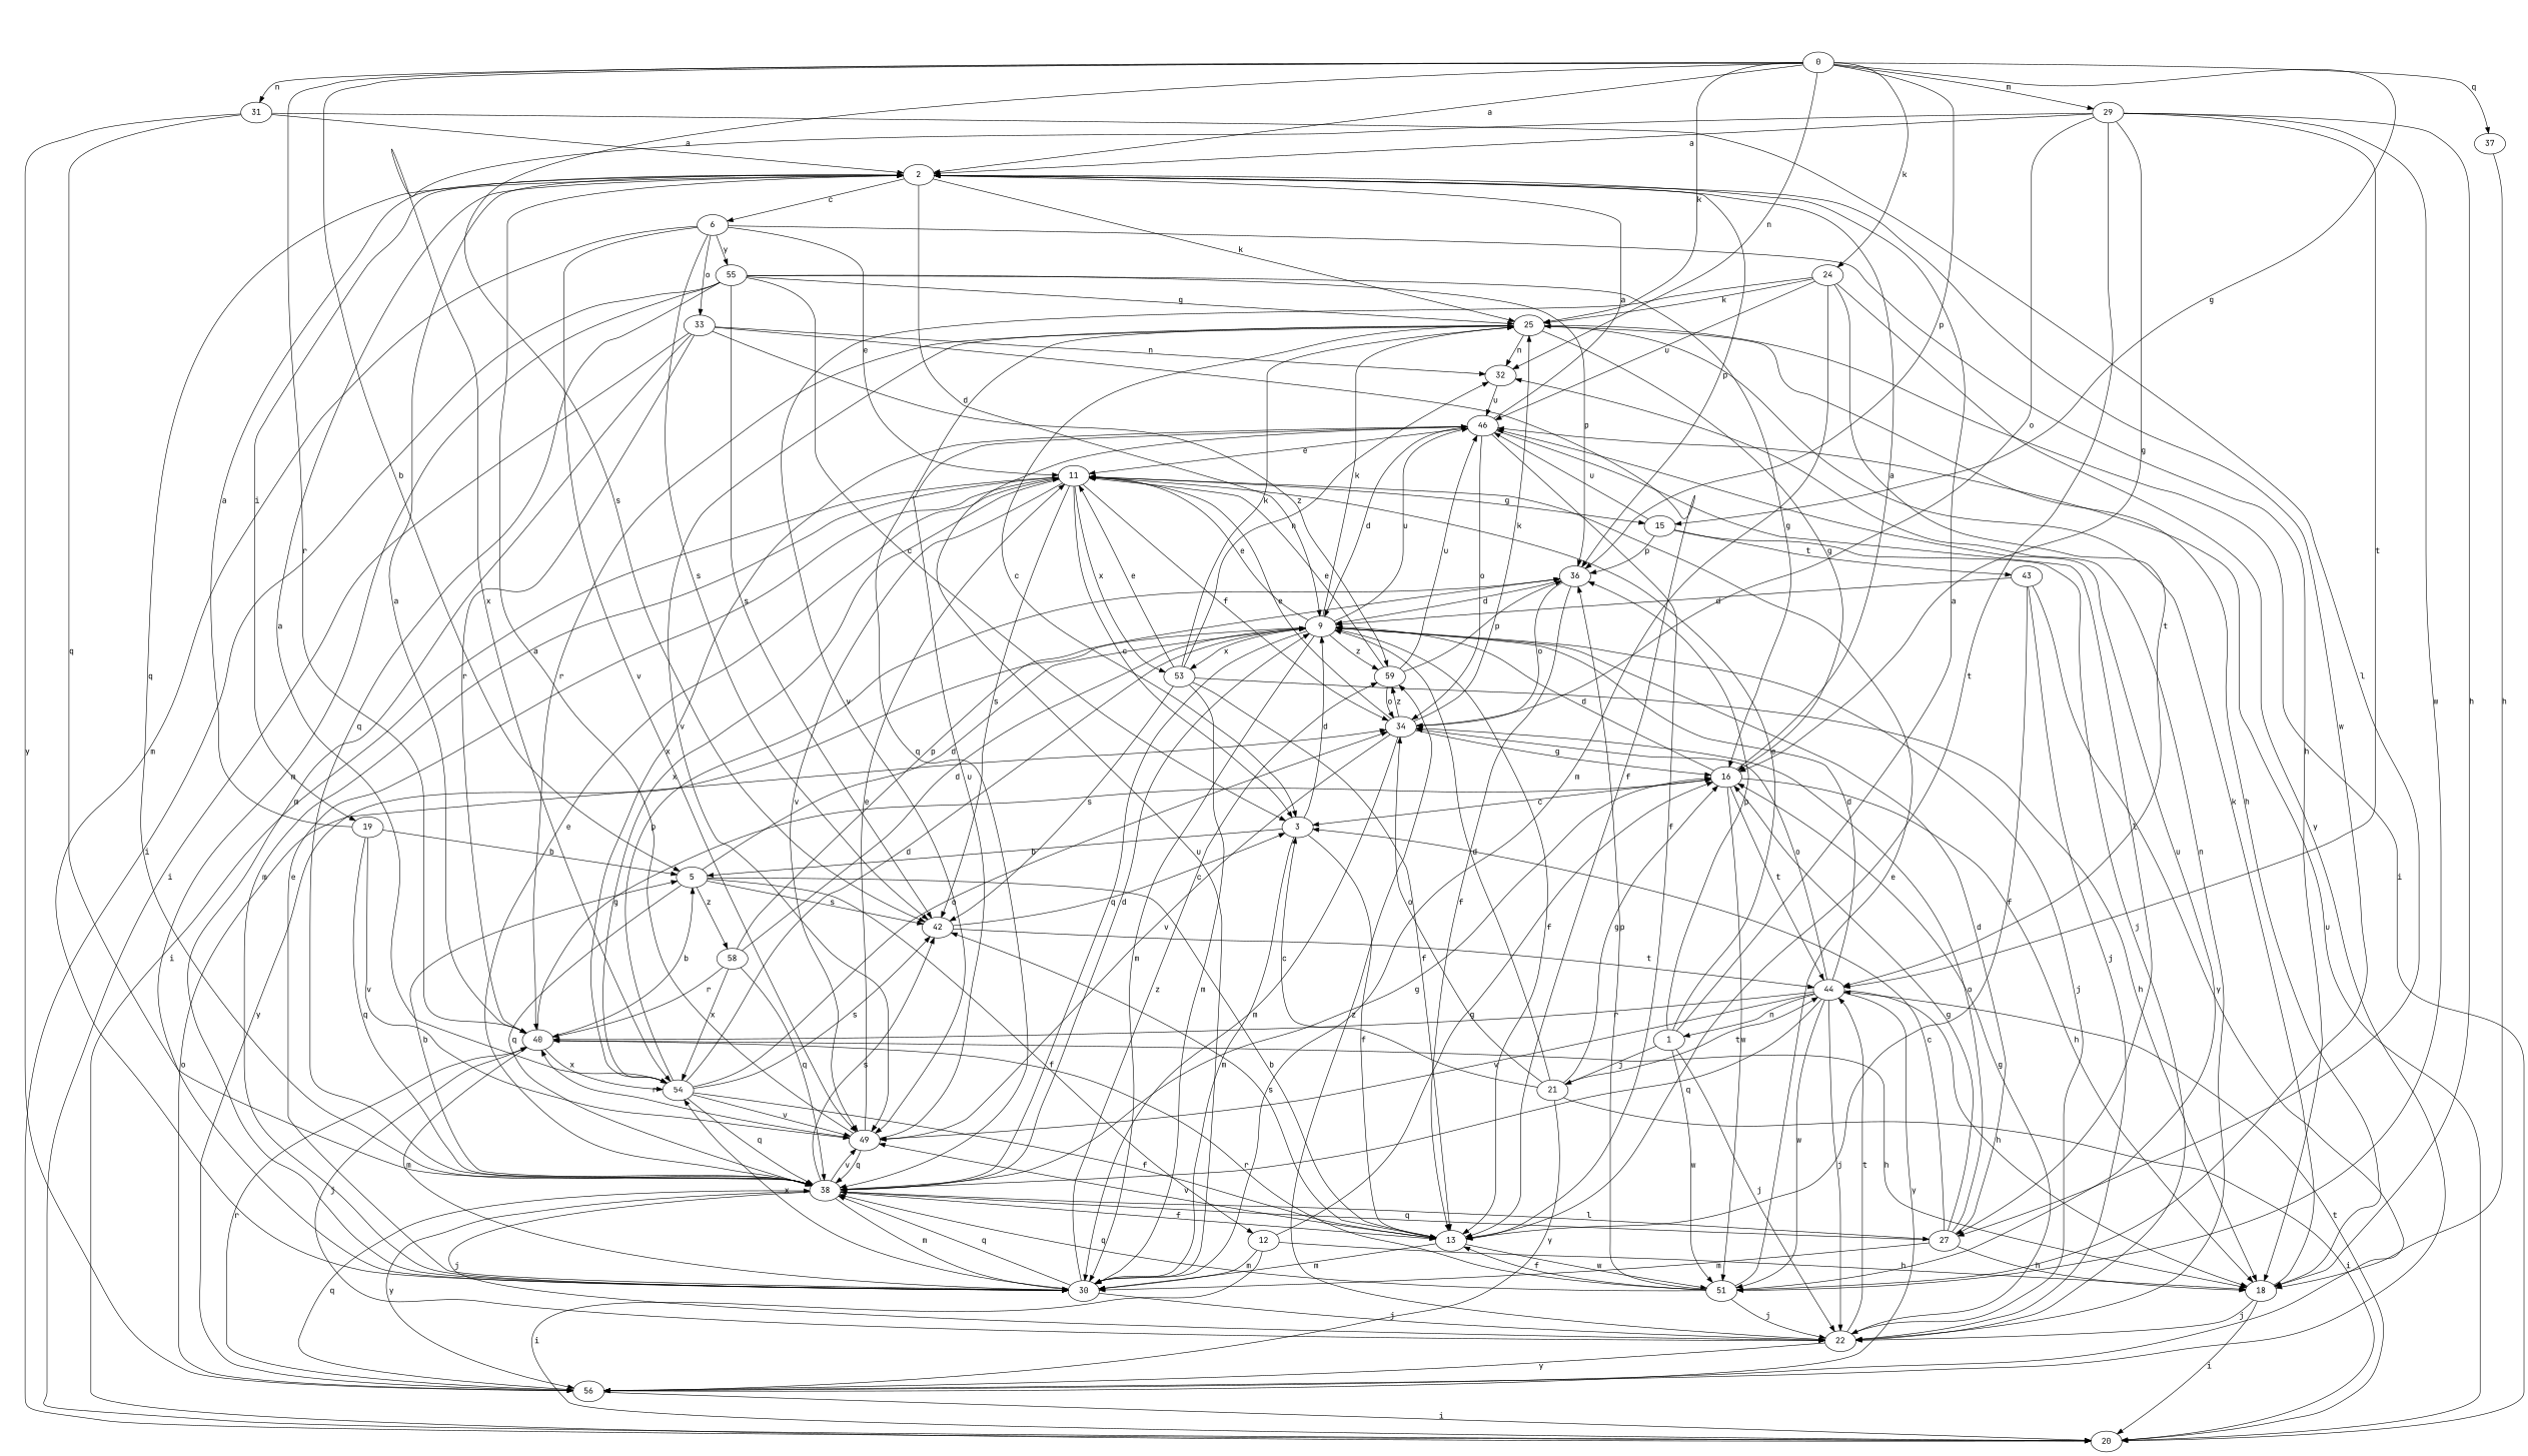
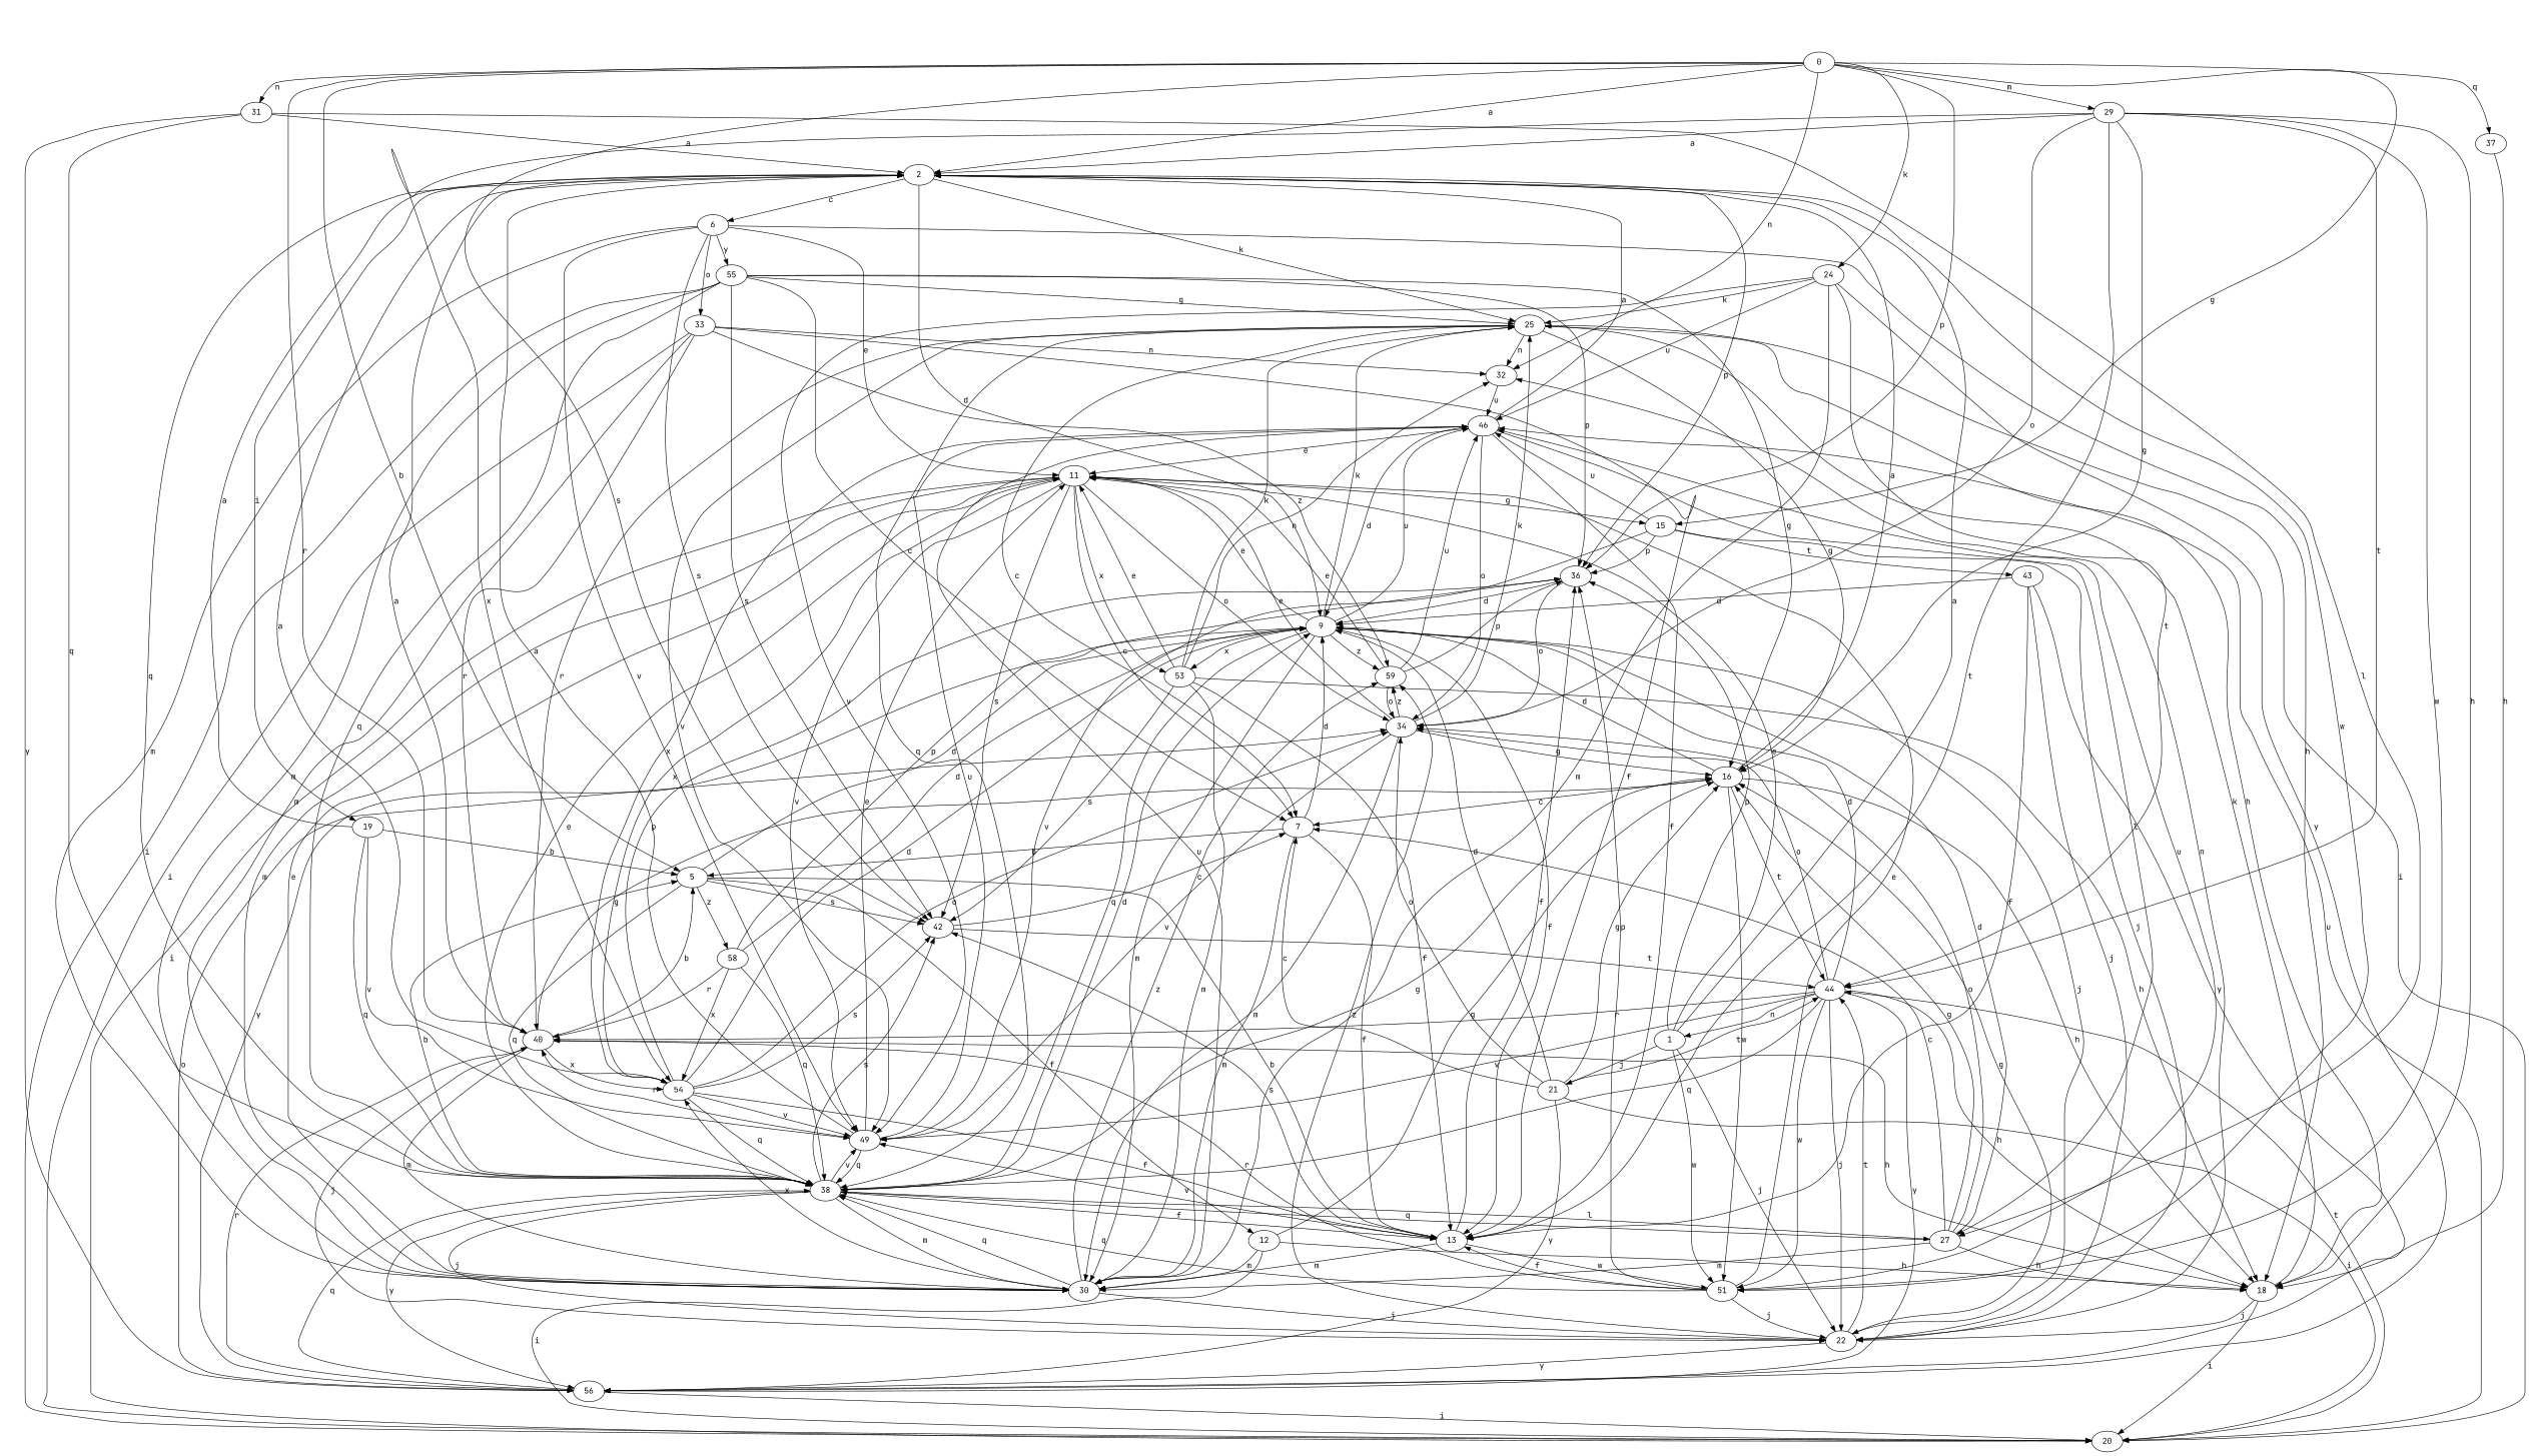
  strict digraph {
    fontname="JetBrains Mono"
    node [fontname="JetBrains Mono"]
    edge [fontname="JetBrains Mono"]
    0
    2
    5
    15
    24
    25
    29
    31
    32
    36
    37
    40
    42
    51
    6
    9
    19
    38
    12
    58
    13
    22
    49
    46
    43
    30
    56
    44
    18
-   7 [label=3]
+   7
    20
    16
    34
    54
    27
    1
    11
    21
    53
    59
    33
    55
    0 -> 2 [label=a]
    0 -> 5 [label=b]
    0 -> 15 [label=g]
    0 -> 24 [label=k]
-   0 -> 25 [label=k]
    0 -> 29 [label=m]
    0 -> 31 [label=n]
    0 -> 32 [label=n]
    0 -> 36 [label=p]
    0 -> 37 [label=q]
    0 -> 40 [label=r]
    0 -> 42 [label=s]
    2 -> 25 [label=k]
    2 -> 36 [label=p]
    2 -> 51 [label=w]
    2 -> 6 [label=c]
    2 -> 9 [label=d]
    2 -> 19 [label=i]
    2 -> 38 [label=q]
    5 -> 42 [label=s]
    5 -> 9 [label=d]
    5 -> 38 [label=q]
    5 -> 12 [label=f]
    5 -> 58 [label=z]
    5 -> 13 [label=b]
    15 -> 36 [label=p]
    15 -> 22 [label=j]
+   15 -> 49 [label=v]
    15 -> 46 [label=u]
    15 -> 43 [label=t]
    24 -> 25 [label=k]
    24 -> 49 [label=v]
    24 -> 46 [label=u]
    24 -> 30 [label=m]
    24 -> 56 [label=y]
    24 -> 44 [label=t]
    25 -> 32 [label=n]
    25 -> 40 [label=r]
    25 -> 38 [label=q]
    25 -> 49 [label=v]
    25 -> 18 [label=h]
    25 -> 7 [label=c]
    25 -> 20 [label=i]
    25 -> 16 [label=g]
    29 -> 2 [label=a]
    29 -> 51 [label=w]
    29 -> 13 [label=t]
    29 -> 44 [label=t]
    29 -> 18 [label=h]
    29 -> 16 [label=g]
    29 -> 34 [label=o]
    29 -> 54 [label=x]
    31 -> 2 [label=a]
    31 -> 38 [label=q]
    31 -> 56 [label=y]
    31 -> 27 [label=l]
    32 -> 46 [label=u]
    36 -> 9 [label=d]
-   36 -> 13 [label=f]
+   13 -> 36 [label=f]
    36 -> 34 [label=o]
    37 -> 18 [label=h]
    40 -> 2 [label=a]
    40 -> 5 [label=b]
    40 -> 22 [label=j]
    40 -> 30 [label=m]
    40 -> 18 [label=h]
    40 -> 16 [label=g]
    40 -> 54 [label=x]
    42 -> 44 [label=t]
    42 -> 7 [label=c]
    51 -> 36 [label=p]
    51 -> 40 [label=r]
    51 -> 38 [label=q]
    51 -> 13 [label=f]
    51 -> 22 [label=j]
    51 -> 46 [label=u]
    51 -> 11 [label=e]
    6 -> 42 [label=s]
    6 -> 49 [label=v]
    6 -> 30 [label=m]
    6 -> 18 [label=h]
    6 -> 11 [label=e]
    6 -> 33 [label=o]
    6 -> 55 [label=y]
    9 -> 25 [label=k]
    9 -> 38 [label=q]
    9 -> 13 [label=f]
    9 -> 22 [label=j]
    9 -> 46 [label=u]
    9 -> 30 [label=m]
    9 -> 56 [label=y]
    9 -> 11 [label=e]
    9 -> 53 [label=x]
    9 -> 59 [label=z]
    19 -> 2 [label=a]
    19 -> 5 [label=b]
    19 -> 38 [label=q]
    19 -> 49 [label=v]
    38 -> 5 [label=b]
    38 -> 42 [label=s]
    38 -> 9 [label=d]
    38 -> 13 [label=f]
    38 -> 22 [label=j]
    38 -> 49 [label=v]
    38 -> 30 [label=m]
    38 -> 56 [label=y]
    38 -> 16 [label=g]
    38 -> 27 [label=l]
    38 -> 11 [label=e]
    12 -> 30 [label=m]
    12 -> 18 [label=h]
    12 -> 20 [label=i]
    12 -> 16 [label=g]
    58 -> 36 [label=p]
    58 -> 40 [label=r]
    58 -> 9 [label=d]
    58 -> 38 [label=q]
    58 -> 54 [label=x]
    13 -> 42 [label=s]
    13 -> 51 [label=w]
    13 -> 49 [label=v]
    13 -> 30 [label=m]
    22 -> 32 [label=n]
    22 -> 56 [label=y]
    22 -> 44 [label=t]
    22 -> 16 [label=g]
    22 -> 59 [label=z]
    49 -> 2 [label=a]
    49 -> 40 [label=r]
    49 -> 38 [label=q]
    49 -> 46 [label=u]
    49 -> 11 [label=e]
    46 -> 2 [label=a]
    46 -> 9 [label=d]
    46 -> 13 [label=f]
    46 -> 34 [label=o]
    46 -> 54 [label=x]
    46 -> 27 [label=l]
    46 -> 11 [label=e]
    43 -> 9 [label=d]
    43 -> 13 [label=f]
    43 -> 22 [label=j]
    43 -> 56 [label=y]
    30 -> 38 [label=q]
    30 -> 22 [label=j]
    30 -> 46 [label=u]
    30 -> 54 [label=x]
    30 -> 11 [label=e]
    30 -> 59 [label=z]
    56 -> 40 [label=r]
    56 -> 38 [label=q]
    56 -> 20 [label=i]
    56 -> 34 [label=o]
    44 -> 40 [label=r]
    44 -> 51 [label=w]
    44 -> 9 [label=d]
    44 -> 38 [label=q]
    44 -> 22 [label=j]
    44 -> 49 [label=v]
    44 -> 56 [label=y]
    44 -> 18 [label=h]
    44 -> 34 [label=o]
    44 -> 1 [label=n]
    18 -> 25 [label=k]
    18 -> 22 [label=j]
    18 -> 20 [label=i]
    7 -> 5 [label=b]
    7 -> 9 [label=d]
    7 -> 13 [label=f]
    7 -> 30 [label=m]
    20 -> 46 [label=u]
    20 -> 44 [label=t]
    16 -> 2 [label=a]
    16 -> 51 [label=w]
    16 -> 9 [label=d]
    16 -> 44 [label=t]
    16 -> 18 [label=h]
    16 -> 7 [label=c]
    34 -> 25 [label=k]
    34 -> 49 [label=v]
    34 -> 30 [label=m]
    34 -> 16 [label=g]
    34 -> 11 [label=e]
    34 -> 59 [label=z]
    54 -> 2 [label=a]
    54 -> 36 [label=p]
    54 -> 42 [label=s]
    54 -> 9 [label=d]
    54 -> 38 [label=q]
    54 -> 13 [label=f]
    54 -> 49 [label=v]
    54 -> 34 [label=o]
    27 -> 9 [label=d]
    27 -> 38 [label=q]
    27 -> 30 [label=m]
    27 -> 18 [label=h]
    27 -> 7 [label=c]
    27 -> 16 [label=g]
    27 -> 34 [label=o]
    1 -> 2 [label=a]
    1 -> 36 [label=p]
    1 -> 51 [label=w]
    1 -> 22 [label=j]
    1 -> 11 [label=e]
    1 -> 21 [label=j]
    11 -> 15 [label=g]
    11 -> 42 [label=s]
    11 -> 49 [label=v]
    11 -> 30 [label=m]
    11 -> 7 [label=c]
    11 -> 20 [label=i]
-   11 -> 34 [label=f]
+   11 -> 34 [label=o]
    11 -> 54 [label=x]
    11 -> 53 [label=x]
    21 -> 9 [label=d]
    21 -> 56 [label=y]
    21 -> 44 [label=t]
    21 -> 7 [label=c]
    21 -> 20 [label=i]
    21 -> 16 [label=g]
    21 -> 34 [label=o]
    53 -> 25 [label=k]
    53 -> 32 [label=n]
    53 -> 42 [label=s]
    53 -> 13 [label=f]
    53 -> 30 [label=m]
    53 -> 18 [label=h]
    53 -> 11 [label=e]
    59 -> 36 [label=p]
    59 -> 46 [label=u]
    59 -> 34 [label=o]
    59 -> 11 [label=e]
    33 -> 32 [label=n]
    33 -> 40 [label=r]
    33 -> 13 [label=f]
    33 -> 30 [label=m]
    33 -> 20 [label=i]
    33 -> 59 [label=z]
    55 -> 25 [label=g]
    55 -> 36 [label=p]
    55 -> 42 [label=s]
    55 -> 38 [label=q]
    55 -> 30 [label=m]
    55 -> 7 [label=c]
    55 -> 20 [label=i]
    55 -> 16 [label=g]
  }
